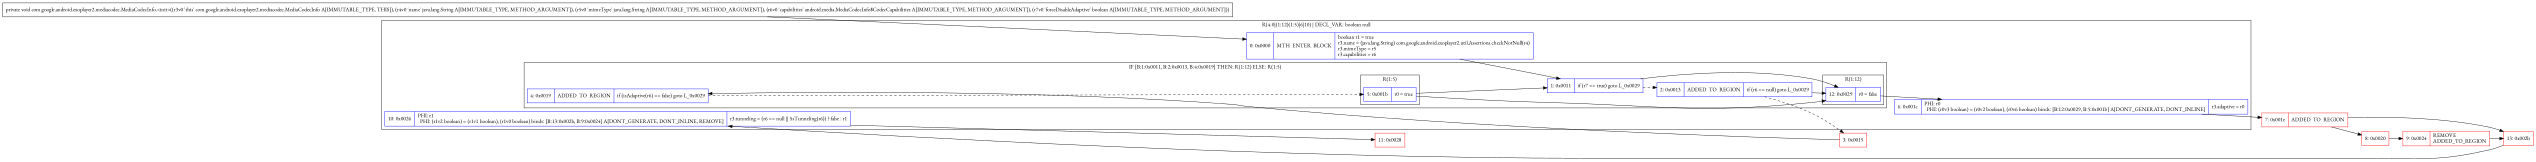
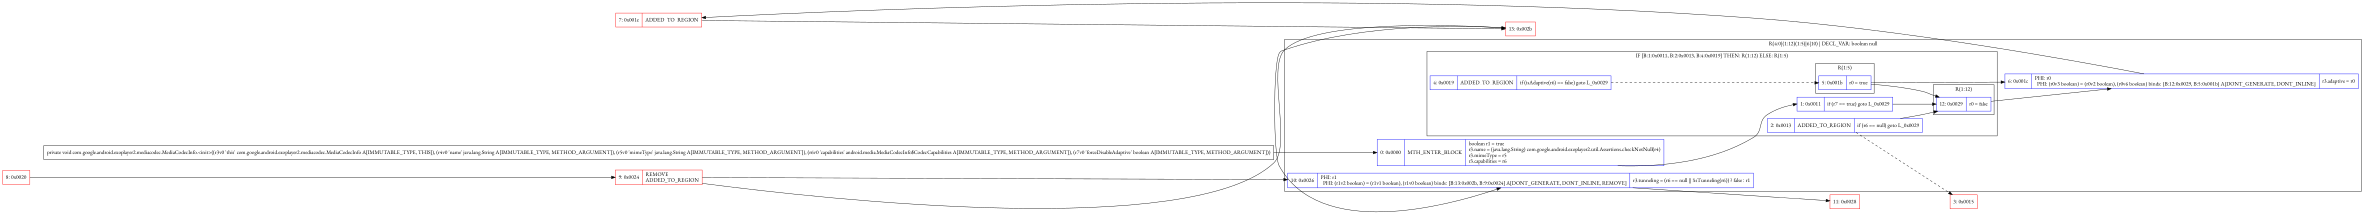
  digraph {
    fontname="EB Garamond"
    rankdir=LR
    node [color=blue fontname="EB Garamond" shape=record]
    edge [fontname="EB Garamond"]
    n1 [label="{12\:\ 0x0029|r0 = false\l}"]
    n2 [label="{5\:\ 0x001b|r0 = true\l}"]
    n3 [label="{1\:\ 0x0011|if (r7 == true) goto L_0x0029\l}"]
    n4 [label="{2\:\ 0x0013|ADDED_TO_REGION\l|if (r6 == null) goto L_0x0029\l}"]
    n5 [label="{4\:\ 0x0019|ADDED_TO_REGION\l|if (isAdaptive(r6) == false) goto L_0x0029\l}"]
    n6 [label="{0\:\ 0x0000|MTH_ENTER_BLOCK\l|boolean r1 = true\lr3.name = (java.lang.String) com.google.android.exoplayer2.util.Assertions.checkNotNull(r4)\lr3.mimeType = r5\lr3.capabilities = r6\l}"]
    n7 [label="{6\:\ 0x001c|PHI: r0 \l  PHI: (r0v3 boolean) = (r0v2 boolean), (r0v6 boolean) binds: [B:12:0x0029, B:5:0x001b] A[DONT_GENERATE, DONT_INLINE]\l|r3.adaptive = r0\l}"]
    n8 [label="{10\:\ 0x0026|PHI: r1 \l  PHI: (r1v2 boolean) = (r1v1 boolean), (r1v0 boolean) binds: [B:13:0x002b, B:9:0x0024] A[DONT_GENERATE, DONT_INLINE, REMOVE]\l|r3.tunneling = (r6 == null \|\| !isTunneling(r6)) ? false : r1\l}"]
    n9 [color=red label="{3\:\ 0x0015}"]
    n10 [color=red label="{7\:\ 0x001e|ADDED_TO_REGION\l}"]
    n11 [color=red label="{11\:\ 0x0028}"]
    n12 [color=red label="{8\:\ 0x0020}"]
    n13 [color=red label="{13\:\ 0x002b}"]
    n14 [color=red label="{9\:\ 0x0024|REMOVE\lADDED_TO_REGION\l}"]
    n15 [label="{private void com.google.android.exoplayer2.mediacodec.MediaCodecInfo.\<init\>((r3v0 'this' com.google.android.exoplayer2.mediacodec.MediaCodecInfo A[IMMUTABLE_TYPE, THIS]), (r4v0 'name' java.lang.String A[IMMUTABLE_TYPE, METHOD_ARGUMENT]), (r5v0 'mimeType' java.lang.String A[IMMUTABLE_TYPE, METHOD_ARGUMENT]), (r6v0 'capabilities' android.media.MediaCodecInfo$CodecCapabilities A[IMMUTABLE_TYPE, METHOD_ARGUMENT]), (r7v0 'forceDisableAdaptive' boolean A[IMMUTABLE_TYPE, METHOD_ARGUMENT])) }" color=""]
    subgraph cluster_1 {
      label="R(4:0|(1:12)(1:5)|6|10) | DECL_VAR: boolean null\l"
      n6
      n7
      n8
      subgraph cluster_2 {
        label="IF [B:1:0x0011, B:2:0x0013, B:4:0x0019] THEN: R(1:12) ELSE: R(1:5)"
        n3
        n4
        n5
        subgraph cluster_3 {
          label="R(1:12)"
          n1
        }
        subgraph cluster_4 {
          label="R(1:5)"
          n2
        }
      }
    }
    n1 -> n7
    n2 -> n1
-   n2 -> n3
+   n2 -> n7
    n3 -> n1
-   n3 -> n4 [style=dashed]
    n4 -> n1
    n4 -> n9 [style=dashed]
    n5 -> n2 [style=dashed]
    n6 -> n3
    n7 -> n10
    n8 -> n11
-   n9 -> n5
-   n10 -> n12
    n10 -> n13
    n12 -> n14
    n13 -> n8
+   n14 -> n8
    n14 -> n13
    n15 -> n6
  }
